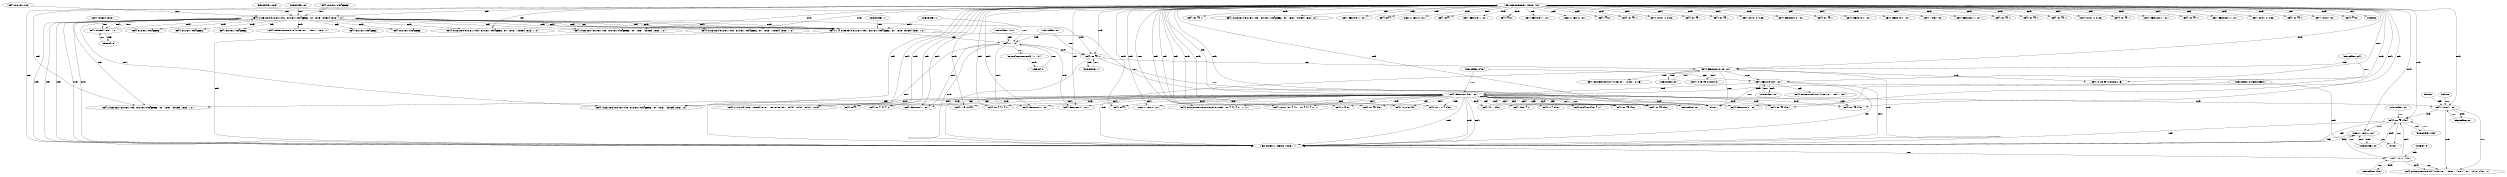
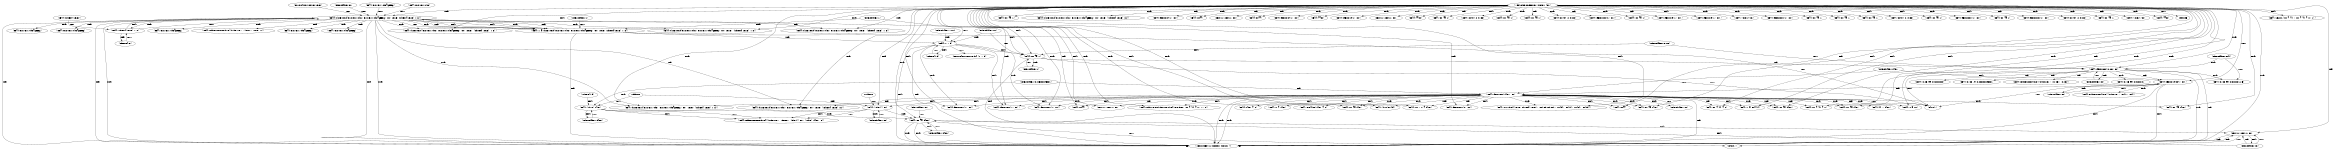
  digraph {
    fontname="DejaVu Sans Mono"
    node [fontname="DejaVu Sans Mono"]
    edge [fontname="DejaVu Sans Mono"]
    n1 [label="(Call,cp += dlen)"]
    n2 [label="(Return,return cp;)"]
    n3 [label="(Block,)"]
    n4 [label="(Identifier,dlen)"]
    n5 [label="(MethodReturn,static u_char *)"]
    n6 [label="(Identifier,cp)"]
    n7 [label="(Call,(uint) dlen)"]
    n8 [label="(Call,add_assoc_stringl(*subarray, \"data\", (char*) cp, (uint) dlen, 1))"]
    n9 [label="(Identifier,dlen)"]
    n10 [label="(Call,GETSHORT(dlen, cp))"]
    n11 [label="(Call,(char*) cp)"]
    n12 [label="(Call,cp + ll + 1)"]
    n13 [label="(Return,return cp;)"]
    n14 [label="(Call,cp += dlen)"]
    n15 [label="(Call,add_next_index_stringl(entries, cp + ll + 1, n, 1))"]
    n16 [label="(Call,memcpy(tp + ll , cp + ll + 1, n))"]
    n17 [label="(Call,cp += dlen)"]
    n18 [label="(Call,(int)cp[0])"]
    n19 [label="(Call,cp < p + dlen)"]
    n20 [label="(Call,cp += dlen)"]
    n21 [label="(Call,GETSHORT(n, cp))"]
    n22 [label="(Block,)"]
    n23 [label="(Call,ll < dlen)"]
    n24 [label="(Call,snprintf(name, sizeof(name), \"%d.%d.%d.%d\", cp[0], cp[1], cp[2], cp[3]))"]
    n25 [label="(Call,dlen + 1)"]
    n26 [label="(Call,cp++)"]
    n27 [label="(Call,GETSHORT(n, cp))"]
    n28 [label="(Call,p + dlen)"]
    n29 [label="(Call,cp + ll + 1)"]
    n30 [label="(Call,emalloc(dlen + 1))"]
    n31 [label="(Call,GETSHORT(n, cp))"]
    n32 [label="(Call,n = cp[ll])"]
    n33 [label="(Call,cp++)"]
    n34 [label="(Call,dn_expand(answer->qb2, answer->qb2+65536, cp, name, (sizeof name) - 2))"]
    n35 [label="(Call,cp += dlen)"]
    n36 [label="(Call,dn_expand(answer->qb2, answer->qb2+65536, cp, name, (sizeof name) -2))"]
    n37 [label="(Call,p = cp)"]
    n38 [label="(Call,cp += dlen)"]
    n39 [label="(Identifier,cp)"]
    n40 [label="(Call,GETSHORT(s, cp))"]
    n41 [label="(Identifier,cp)"]
    n42 [label="(Call,GETLONG(ttl, cp))"]
    n43 [label="(Identifier,cp)"]
    n44 [label="(Call,add_assoc_long(*subarray, \"ttl\", ttl))"]
    n45 [label="(Call,GETSHORT(type, cp))"]
+   n46 [label="(Call,type == DNS_T_PTR)"]
+   n47 [label="(Call,type != type_to_fetch)"]
    n48 [label="(Call,add_assoc_long(*subarray, \"type\", type))"]
    n49 [label="(Identifier,cp)"]
    n50 [label="(Call,type == DNS_T_NS)"]
    n51 [label="(Call,type == DNS_T_CNAME)"]
    n52 [label="(Call,cp += n)"]
    n53 [label="(Identifier,n)"]
    n54 [label="(Call,n < 0)"]
    n55 [label="(ControlStructure,if (n < 0))"]
    n56 [label="(Literal,0)"]
    n57 [label="(Call,n = dn_expand(answer->qb2, answer->qb2+65536, cp, name, sizeof(name) - 2))"]
    n58 [label="(Call,dn_expand(answer->qb2, answer->qb2+65536, cp, name, sizeof(name) - 2))"]
    n59 [label="(Call,sizeof(name) - 2)"]
    n60 [label="(Call,dn_expand(answer->qb2, answer->qb2+65536, cp, name, (sizeof name) - 2))"]
    n61 [label="(Call,answer->qb2+65536)"]
    n62 [label="(Call,dn_expand(answer->qb2, answer->qb2+65536, cp, name, (sizeof name) - 2))"]
    n63 [label="(Call,dn_expand(answer->qb2, answer->qb2+65536, cp, name, (sizeof name) - 2))"]
    n64 [label="(Call,answer->qb2+65536)"]
    n65 [label="(Call,answer->qb2+65536)"]
    n66 [label="(Call,add_assoc_string(*subarray, \"host\", name, 1))"]
    n67 [label="(Call,answer->qb2+65536)"]
    n68 [label="(Call,answer->qb2+65536)"]
    n69 [label="(Literal,2)"]
    n70 [label="(MethodParameterIn,u_char *cp)"]
    n71 [label="(Call,cp += n)"]
    n72 [label="(Call,dn_expand(answer->qb2, answer->qb2+65536, cp, name, (sizeof name) -2))"]
    n73 [label="(Call,GETLONG(n, cp))"]
    n74 [label="(Call,cp++)"]
    n75 [label="(Return,return cp;)"]
    n76 [label="(Call,cp++)"]
    n77 [label="(Call,GETLONG(n, cp))"]
    n78 [label="(Call,++cp)"]
    n79 [label="(Call,GETLONG(n, cp))"]
    n80 [label="(Return,return cp;)"]
    n81 [label="(Call,++cp)"]
    n82 [label="(Call,cp += n)"]
    n83 [label="(Call,cp[0] & 0xFF)"]
    n84 [label="(Call,cp += n)"]
    n85 [label="(Call,cp += n)"]
    n86 [label="(Call,cp[0] & 0xFF)"]
    n87 [label="(Call,GETSHORT(s, cp))"]
    n88 [label="(Call,cp += n)"]
    n89 [label="(Call,GETLONG(n, cp))"]
    n90 [label="(Call,GETLONG(n, cp))"]
    n91 [label="(Call,(char*)cp)"]
    n92 [label="(Call,GETSHORT(n, cp))"]
    n93 [label="(Call,cp += n)"]
    n94 [label="(Call,cp += n)"]
    n95 [label="(Call,cp += n)"]
    n96 [label="(Call,cp[0] & 0xFF)"]
    n97 [label="(Call,cp += n)"]
    n98 [label="(Call,GETSHORT(n, cp))"]
    n99 [label="(Call,cp += n)"]
    n100 [label="(Call,GETSHORT(n, cp))"]
    n101 [label="(Call,cp[0] & 0xFF)"]
    n102 [label="(Call,cp += n)"]
    n103 [label="(Call,(char*)cp)"]
    n104 [label="(Call,++cp)"]
    1000105
    n106 [label="(Identifier,cp)"]
    n107 [label="(Call,sizeof(name))"]
    n108 [label="(Call,answer->qb2+65536)"]
    n109 [label="(Identifier,dlen)"]
+   n110 [label="(Identifier,type)"]
    n111 [label="(Identifier,ttl)"]
    n112 [label="(Identifier,NULL)"]
    n113 [label="(Identifier,cp)"]
    n114 [label="(Identifier,n)"]
    n115 [label="(Identifier,n)"]
    n116 [label="(Literal,9)"]
    n117 [label="(Call,answer->qb2)"]
    n118 [label="(Identifier,type_to_fetch)"]
-   n119 [label="(Identifier,name)"]
+   n119 [label="(ControlStructure,name)"]
    n120 [label="(Identifier,cp)"]
    1000231
    n122 [label=1700228]
    n1 -> n2 [label="DDG: "]
    n1 -> n3 [label="AST: "]
    n1 -> n4 [label="CFG: "]
    n1 -> n5 [label="DDG: "]
    n1 -> n5 [label="DDG: "]
    n2 -> n3 [label="AST: "]
    n2 -> n5 [label="DDG: "]
    n2 -> n6 [label="CFG: "]
    n4 -> n1 [label="AST: "]
    n5 -> n2 [label="CFG: "]
    n6 -> n1 [label="CFG: "]
    n6 -> n2 [label="AST: "]
    n6 -> n2 [label="DDG: "]
    n7 -> n1 [label="DDG: "]
    n7 -> n8 [label="AST: "]
    n7 -> n8 [label="DDG: "]
    n7 -> n9 [label="CFG: "]
    n9 -> n7 [label="AST: "]
    n10 -> n5 [label="DDG: "]
    n10 -> n5 [label="DDG: "]
    n10 -> n5 [label="DDG: "]
    n10 -> n11 [label="DDG: "]
    n10 -> n12 [label="DDG: "]
    n10 -> n13 [label="DDG: "]
    n10 -> n14 [label="DDG: "]
    n10 -> n14 [label="DDG: "]
    n10 -> n15 [label="DDG: "]
-   n10 -> n16 [label="DDG: "]
    n10 -> n17 [label="DDG: "]
    n10 -> n18 [label="DDG: "]
    n10 -> n19 [label="DDG: "]
    n10 -> n20 [label="DDG: "]
    n10 -> n20 [label="DDG: "]
    n10 -> n21 [label="DDG: "]
    n10 -> n22 [label="AST: "]
    n10 -> n23 [label="DDG: "]
    n10 -> n24 [label="DDG: "]
    n10 -> n25 [label="DDG: "]
    n10 -> n26 [label="DDG: "]
    n10 -> n27 [label="DDG: "]
    n10 -> n28 [label="DDG: "]
    n10 -> n29 [label="DDG: "]
    n10 -> n30 [label="DDG: "]
    n10 -> n31 [label="DDG: "]
    n10 -> n32 [label="DDG: "]
    n10 -> n33 [label="DDG: "]
    n10 -> n34 [label="DDG: "]
    n10 -> n35 [label="DDG: "]
    n10 -> n35 [label="DDG: "]
    n10 -> n36 [label="DDG: "]
    n10 -> n37 [label="DDG: "]
    n10 -> n38 [label="DDG: "]
    n10 -> n38 [label="DDG: "]
    n10 -> n39 [label="CFG: "]
    n10 -> n40 [label="DDG: "]
    n11 -> n1 [label="DDG: "]
    n11 -> n8 [label="AST: "]
    n11 -> n8 [label="DDG: "]
    n11 -> n41 [label="CFG: "]
    n39 -> n10 [label="AST: "]
    n41 -> n11 [label="AST: "]
    n42 -> n5 [label="DDG: "]
    n42 -> n5 [label="DDG: "]
    n42 -> n10 [label="DDG: "]
    n42 -> n22 [label="AST: "]
    n42 -> n43 [label="CFG: "]
    n42 -> n44 [label="DDG: "]
    n43 -> n42 [label="AST: "]
    n45 -> n5 [label="DDG: "]
    n45 -> n5 [label="DDG: "]
    n45 -> n22 [label="AST: "]
    n45 -> n42 [label="DDG: "]
+   n45 -> n46 [label="DDG: "]
+   n45 -> n47 [label="DDG: "]
    n45 -> n48 [label="DDG: "]
    n45 -> n49 [label="CFG: "]
    n45 -> n50 [label="DDG: "]
    n45 -> n51 [label="DDG: "]
    n49 -> n45 [label="AST: "]
    n52 -> n5 [label="DDG: "]
    n52 -> n22 [label="AST: "]
    n52 -> n45 [label="DDG: "]
    n52 -> n53 [label="CFG: "]
    n53 -> n52 [label="AST: "]
    n54 -> n5 [label="DDG: "]
    n54 -> n5 [label="DDG: "]
    n54 -> n21 [label="DDG: "]
    n54 -> n27 [label="DDG: "]
    n54 -> n31 [label="DDG: "]
    n54 -> n52 [label="DDG: "]
    n54 -> n55 [label="AST: "]
-   n55 -> n56 [label="CFG: "]
+   n54 -> n56 [label="CFG: "]
    n56 -> n54 [label="AST: "]
    n57 -> n5 [label="DDG: "]
    n57 -> n22 [label="AST: "]
    n57 -> n54 [label="DDG: "]
    n57 -> n58 [label="CFG: "]
    n58 -> n5 [label="DDG: "]
    n58 -> n5 [label="DDG: "]
    n58 -> n5 [label="DDG: "]
    n58 -> n5 [label="DDG: "]
    n58 -> n5 [label="DDG: "]
    n58 -> n34 [label="DDG: "]
    n58 -> n36 [label="DDG: "]
    n58 -> n52 [label="DDG: "]
    n58 -> n57 [label="AST: "]
    n58 -> n57 [label="DDG: "]
    n58 -> n57 [label="DDG: "]
    n58 -> n57 [label="DDG: "]
    n58 -> n57 [label="DDG: "]
    n58 -> n57 [label="DDG: "]
    n58 -> n59 [label="CFG: "]
    n58 -> n60 [label="DDG: "]
    n58 -> n61 [label="DDG: "]
    n58 -> n62 [label="DDG: "]
    n58 -> n63 [label="DDG: "]
    n58 -> n64 [label="DDG: "]
    n58 -> n65 [label="DDG: "]
    n58 -> n66 [label="DDG: "]
    n58 -> n67 [label="DDG: "]
    n58 -> n68 [label="DDG: "]
    n59 -> n58 [label="AST: "]
    n59 -> n58 [label="DDG: "]
    n59 -> n69 [label="CFG: "]
    n69 -> n59 [label="AST: "]
    n70 -> n1 [label="DDG: "]
    n70 -> n2 [label="DDG: "]
    n70 -> n5 [label="DDG: "]
-   n70 -> n10 [label="DDG: "]
    n70 -> n11 [label="DDG: "]
    n70 -> n12 [label="DDG: "]
    n70 -> n13 [label="DDG: "]
    n70 -> n14 [label="DDG: "]
-   n70 -> n15 [label="AST: "]
+   n70 -> n15 [label="DDG: "]
    n70 -> n16 [label="DDG: "]
    n70 -> n17 [label="DDG: "]
    n70 -> n18 [label="DDG: "]
    n70 -> n19 [label="DDG: "]
    n70 -> n20 [label="DDG: "]
    n70 -> n21 [label="DDG: "]
    n70 -> n24 [label="DDG: "]
    n70 -> n26 [label="DDG: "]
    n70 -> n27 [label="DDG: "]
    n70 -> n29 [label="DDG: "]
    n70 -> n31 [label="DDG: "]
    n70 -> n32 [label="DDG: "]
    n70 -> n33 [label="DDG: "]
    n70 -> n34 [label="DDG: "]
    n70 -> n35 [label="DDG: "]
    n70 -> n36 [label="DDG: "]
    n70 -> n37 [label="DDG: "]
    n70 -> n38 [label="DDG: "]
    n70 -> n40 [label="DDG: "]
    n70 -> n42 [label="AST: "]
    n70 -> n45 [label="DDG: "]
    n70 -> n52 [label="DDG: "]
    n70 -> n58 [label="DDG: "]
    n70 -> n60 [label="DDG: "]
    n70 -> n62 [label="DDG: "]
    n70 -> n63 [label="DDG: "]
    n70 -> n71 [label="DDG: "]
    n70 -> n72 [label="DDG: "]
    n70 -> n73 [label="DDG: "]
    n70 -> n74 [label="DDG: "]
    n70 -> n75 [label="DDG: "]
    n70 -> n76 [label="DDG: "]
    n70 -> n77 [label="DDG: "]
    n70 -> n78 [label="DDG: "]
    n70 -> n79 [label="DDG: "]
    n70 -> n80 [label="DDG: "]
    n70 -> n81 [label="DDG: "]
    n70 -> n82 [label="DDG: "]
    n70 -> n83 [label="DDG: "]
    n70 -> n84 [label="DDG: "]
    n70 -> n85 [label="DDG: "]
    n70 -> n86 [label="DDG: "]
    n70 -> n87 [label="DDG: "]
    n70 -> n88 [label="DDG: "]
    n70 -> n89 [label="DDG: "]
    n70 -> n90 [label="DDG: "]
    n70 -> n91 [label="DDG: "]
    n70 -> n92 [label="DDG: "]
    n70 -> n93 [label="DDG: "]
    n70 -> n94 [label="DDG: "]
    n70 -> n95 [label="DDG: "]
    n70 -> n96 [label="DDG: "]
    n70 -> n97 [label="DDG: "]
    n70 -> n98 [label="DDG: "]
    n70 -> n99 [label="DDG: "]
    n70 -> n100 [label="DDG: "]
    n70 -> n101 [label="DDG: "]
    n70 -> n102 [label="DDG: "]
    n70 -> n103 [label="DDG: "]
    n70 -> n104 [label="DDG: "]
    n70 -> 1000105 [label="AST: "]
    n106 -> n1 [label="AST: "]
    n107 -> n59 [label="AST: "]
    n108 -> n58 [label="AST: "]
    n109 -> n10 [label="AST: "]
    n109 -> n42 [label="CFG: "]
+   n110 -> n45 [label="AST: "]
+   n110 -> n52 [label="CFG: "]
    n111 -> n45 [label="CFG: "]
    n111 -> n51 [label="AST: "]
    n112 -> n54 [label="CFG: "]
    n113 -> n52 [label="AST: "]
    n113 -> n54 [label="CFG: "]
    n114 -> n57 [label="AST: "]
    n115 -> n54 [label="AST: "]
    n115 -> n57 [label="CFG: "]
    n116 -> n7 [label="CFG: "]
    n117 -> n58 [label="AST: "]
    n118 -> n7 [label="DDG: "]
    n118 -> n10 [label="CFG: "]
    n119 -> n58 [label="AST: "]
    n120 -> n58 [label="AST: "]
-   n5 -> n7 [label="AST: "]
+   1000231 -> n7 [label="AST: "]
    1000231 -> n11 [label="CFG: "]
    n122 -> n11 [label="AST: "]
  }
